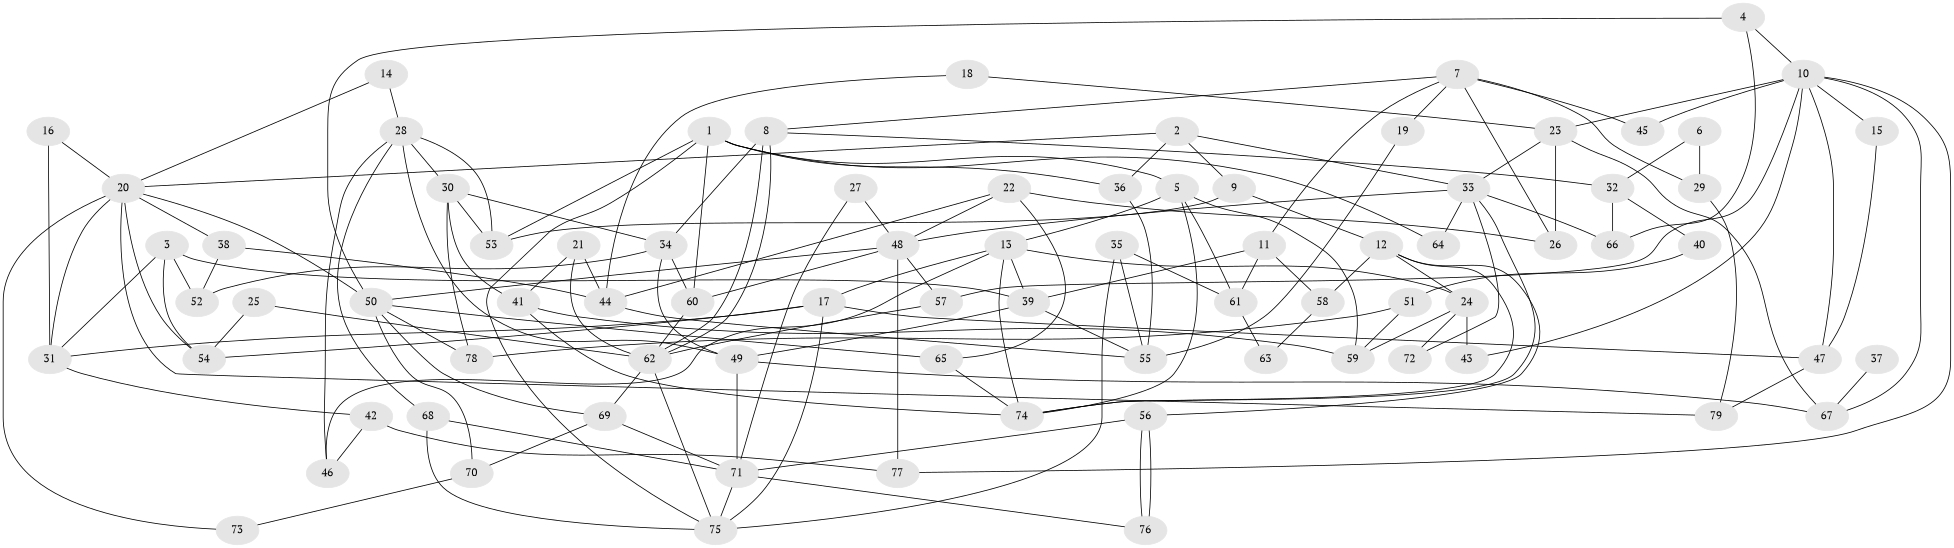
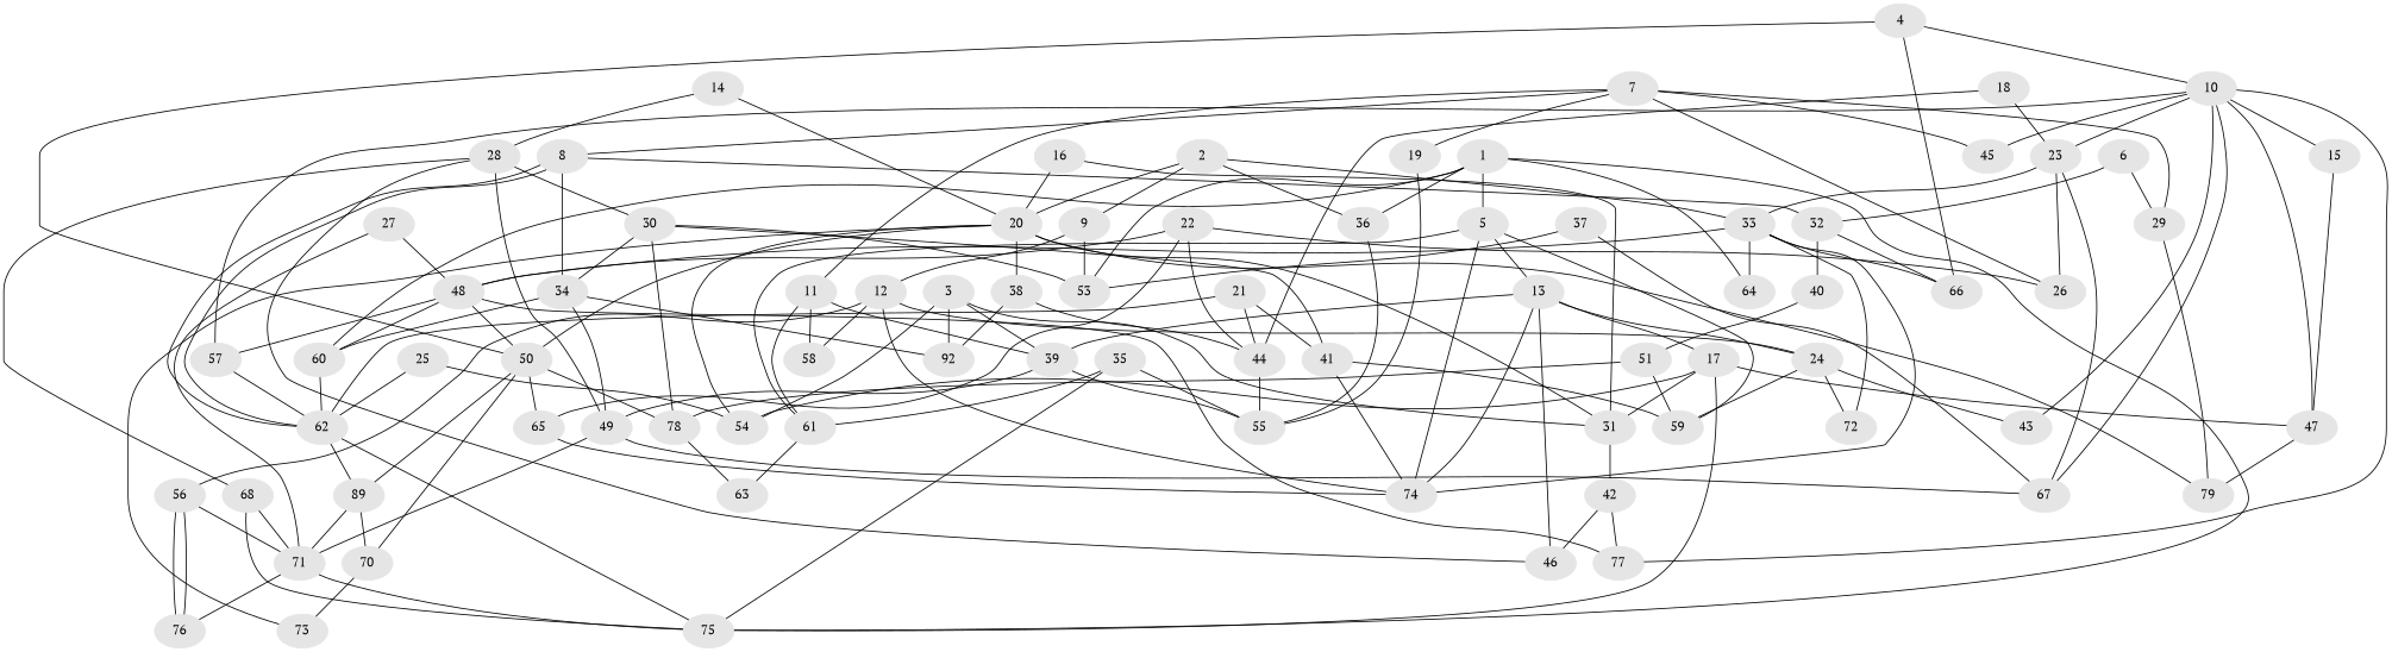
  graph {
    fontname="PT Serif"
    node [color=gray90 fontname="PT Serif" style=filled]
    edge [fontname="PT Serif"]
    1
    5
    36
    53
    60
    64
    75
    13
    59
    61
    74
    55
    62
    2
    9
    20
    33
    12
    31
    54
    50
    38
    73
    79
    66
    48
    72
    3
    39
-   52
+   52 [label=92]
    42
    49
    4
    10
    45
    15
    23
    43
    47
    57
    67
    77
    65
    78
-   69
+   69 [label=89]
    70
    46
    24
    17
    63
    6
    29
    32
    40
    7
    8
    11
    19
    26
    34
    58
    56
    71
    76
    14
    28
    30
    68
    16
    18
    44
    21
    41
    22
    25
    27
    51
    35
    37
    1 -- 5
    1 -- 36
    1 -- 53
    1 -- 60
    1 -- 64
    1 -- 75
    5 -- 13
    5 -- 59
    5 -- 61
    5 -- 74
    36 -- 55
    60 -- 62
    13 -- 74
    13 -- 39
    13 -- 46
    13 -- 24
    13 -- 17
    61 -- 63
    62 -- 75
    62 -- 69
    2 -- 36
    2 -- 9
    2 -- 20
    2 -- 33
    9 -- 53
    9 -- 12
    20 -- 31
    20 -- 54
    20 -- 50
    20 -- 38
    20 -- 73
    20 -- 79
    33 -- 64
    33 -- 74
    33 -- 66
    33 -- 48
    33 -- 72
    12 -- 74
    12 -- 24
    12 -- 58
    12 -- 56
    31 -- 42
    50 -- 65
    50 -- 78
    50 -- 69
    50 -- 70
    38 -- 52
    38 -- 44
    48 -- 60
    48 -- 50
    48 -- 57
    48 -- 77
    3 -- 31
    3 -- 54
    3 -- 39
    3 -- 52
    39 -- 55
    39 -- 49
    42 -- 77
    42 -- 46
    49 -- 67
    49 -- 71
    4 -- 50
    4 -- 66
    4 -- 10
    10 -- 45
    10 -- 15
    10 -- 23
    10 -- 43
    10 -- 47
    10 -- 57
    10 -- 67
    10 -- 77
    15 -- 47
    23 -- 33
    23 -- 67
    23 -- 26
    47 -- 79
    57 -- 62
    65 -- 74
    69 -- 70
    69 -- 71
    70 -- 73
    24 -- 59
    24 -- 72
    24 -- 43
    17 -- 75
    17 -- 31
    17 -- 54
    17 -- 47
    6 -- 29
    6 -- 32
    29 -- 79
    32 -- 66
    32 -- 40
    40 -- 51
    7 -- 45
    7 -- 29
    7 -- 8
    7 -- 11
    7 -- 19
    7 -- 26
    8 -- 62
    8 -- 62
    8 -- 32
    8 -- 34
    11 -- 61
    11 -- 39
    11 -- 58
    19 -- 55
    34 -- 60
    34 -- 52
    34 -- 49
-   58 -- 63
+   78 -- 63
    56 -- 71
    56 -- 76
    56 -- 76
    71 -- 75
    71 -- 76
    14 -- 20
    14 -- 28
    28 -- 49
    28 -- 46
    28 -- 30
    28 -- 68
    30 -- 53
    30 -- 78
    30 -- 34
    30 -- 41
    68 -- 75
    68 -- 71
    16 -- 20
    16 -- 31
    18 -- 23
    18 -- 44
    44 -- 55
    21 -- 62
    21 -- 44
    21 -- 41
    41 -- 59
    41 -- 74
    22 -- 48
    22 -- 65
    22 -- 26
    22 -- 44
    25 -- 62
    25 -- 54
    27 -- 48
    27 -- 71
    51 -- 59
    51 -- 78
    35 -- 75
    35 -- 61
    35 -- 55
-   28 -- 53
+   37 -- 53
    37 -- 67
  }
